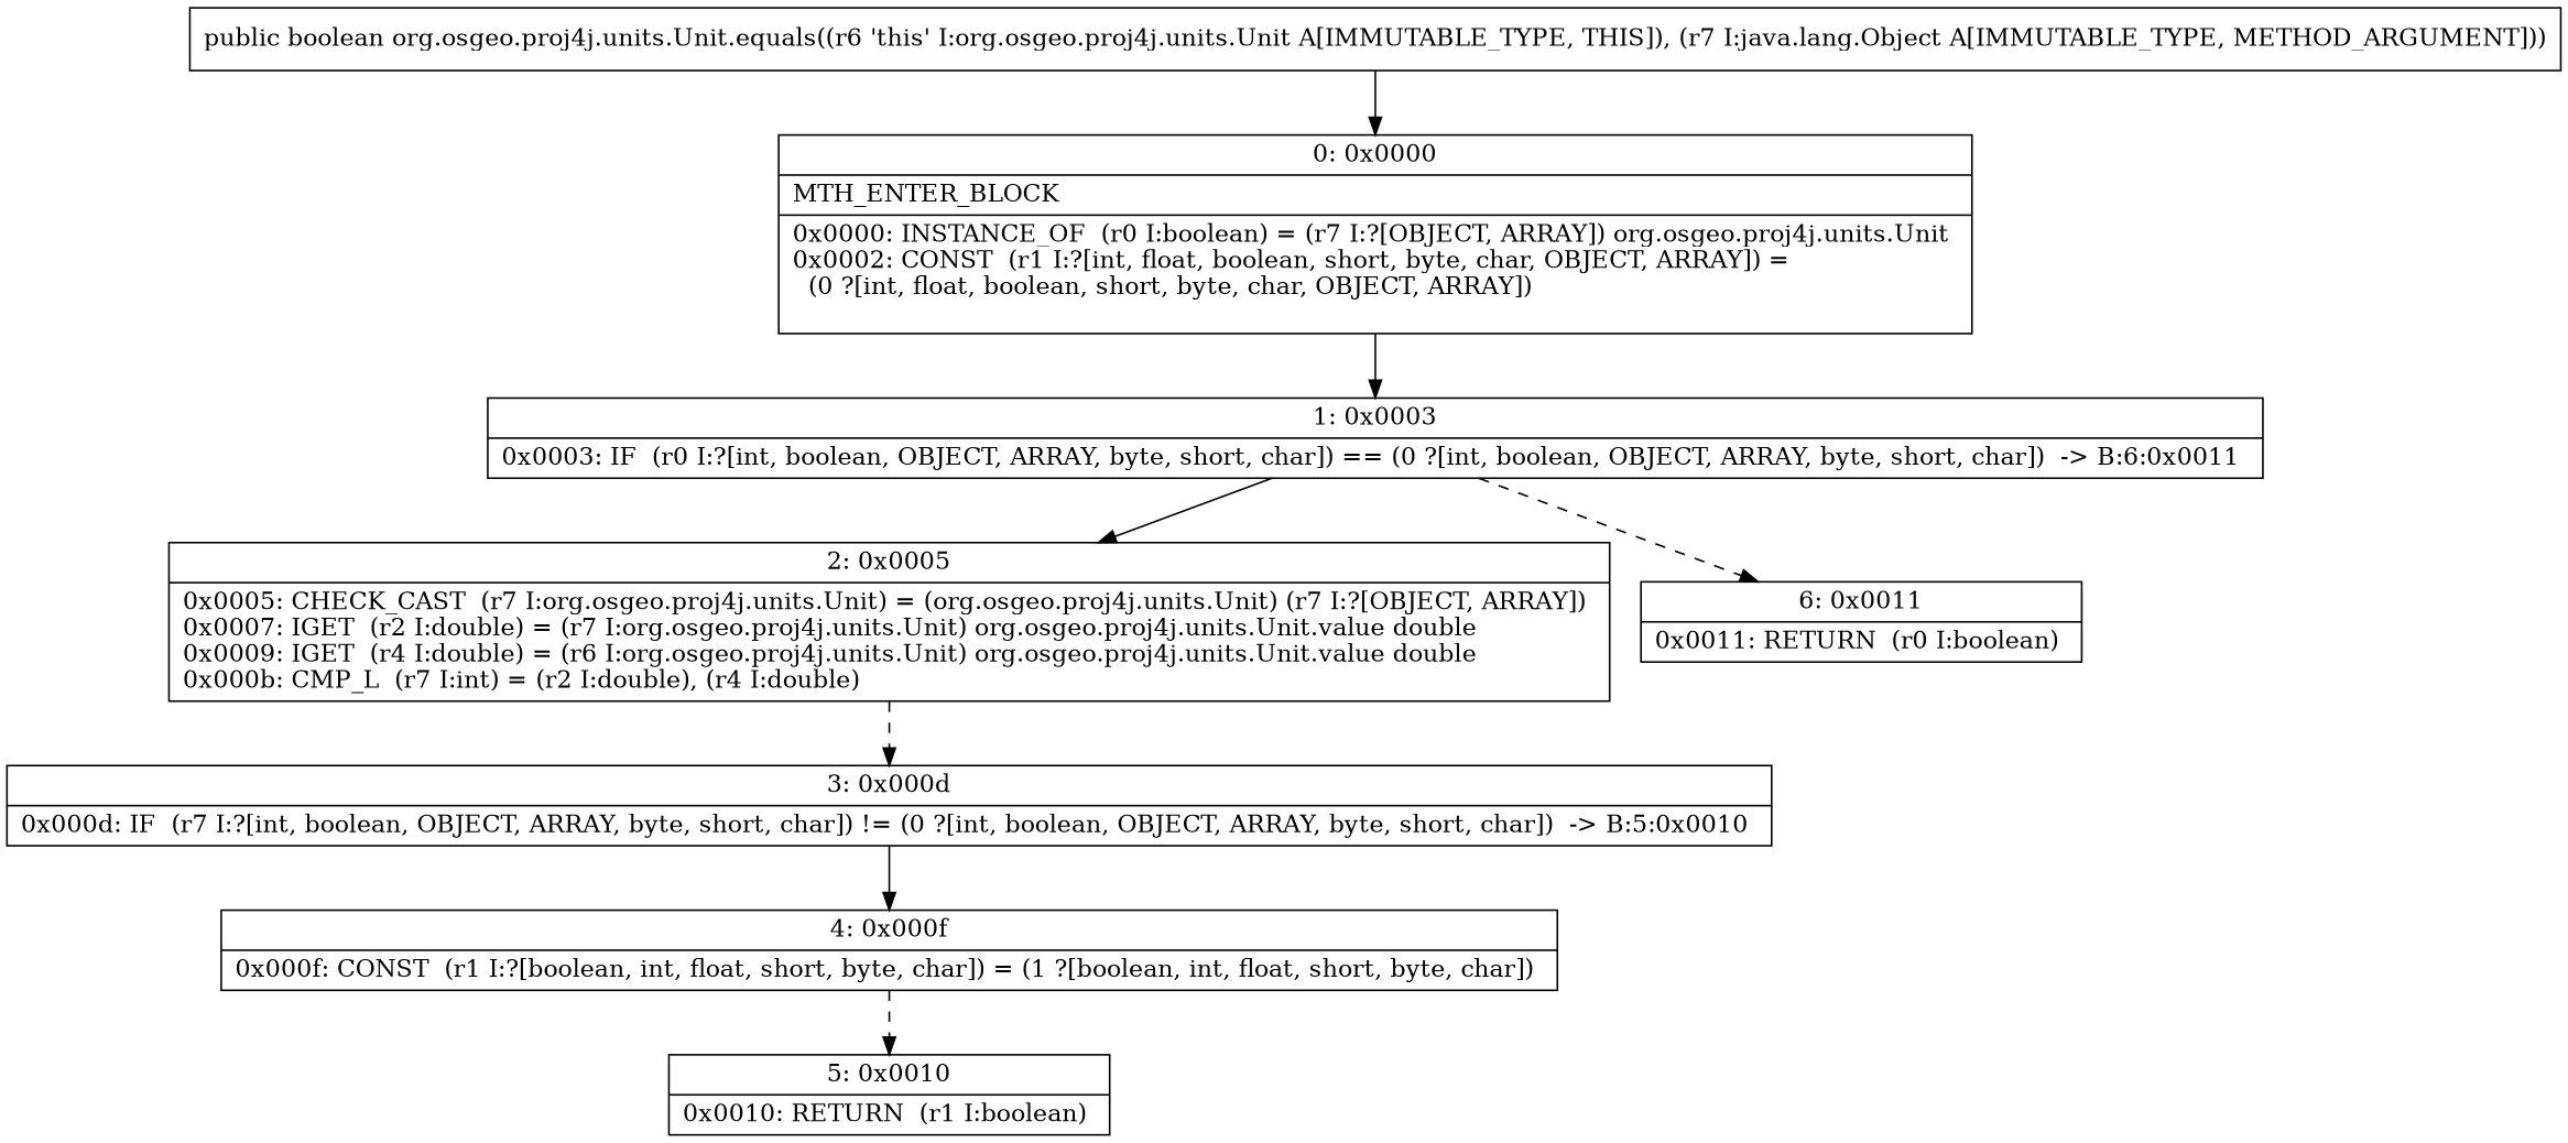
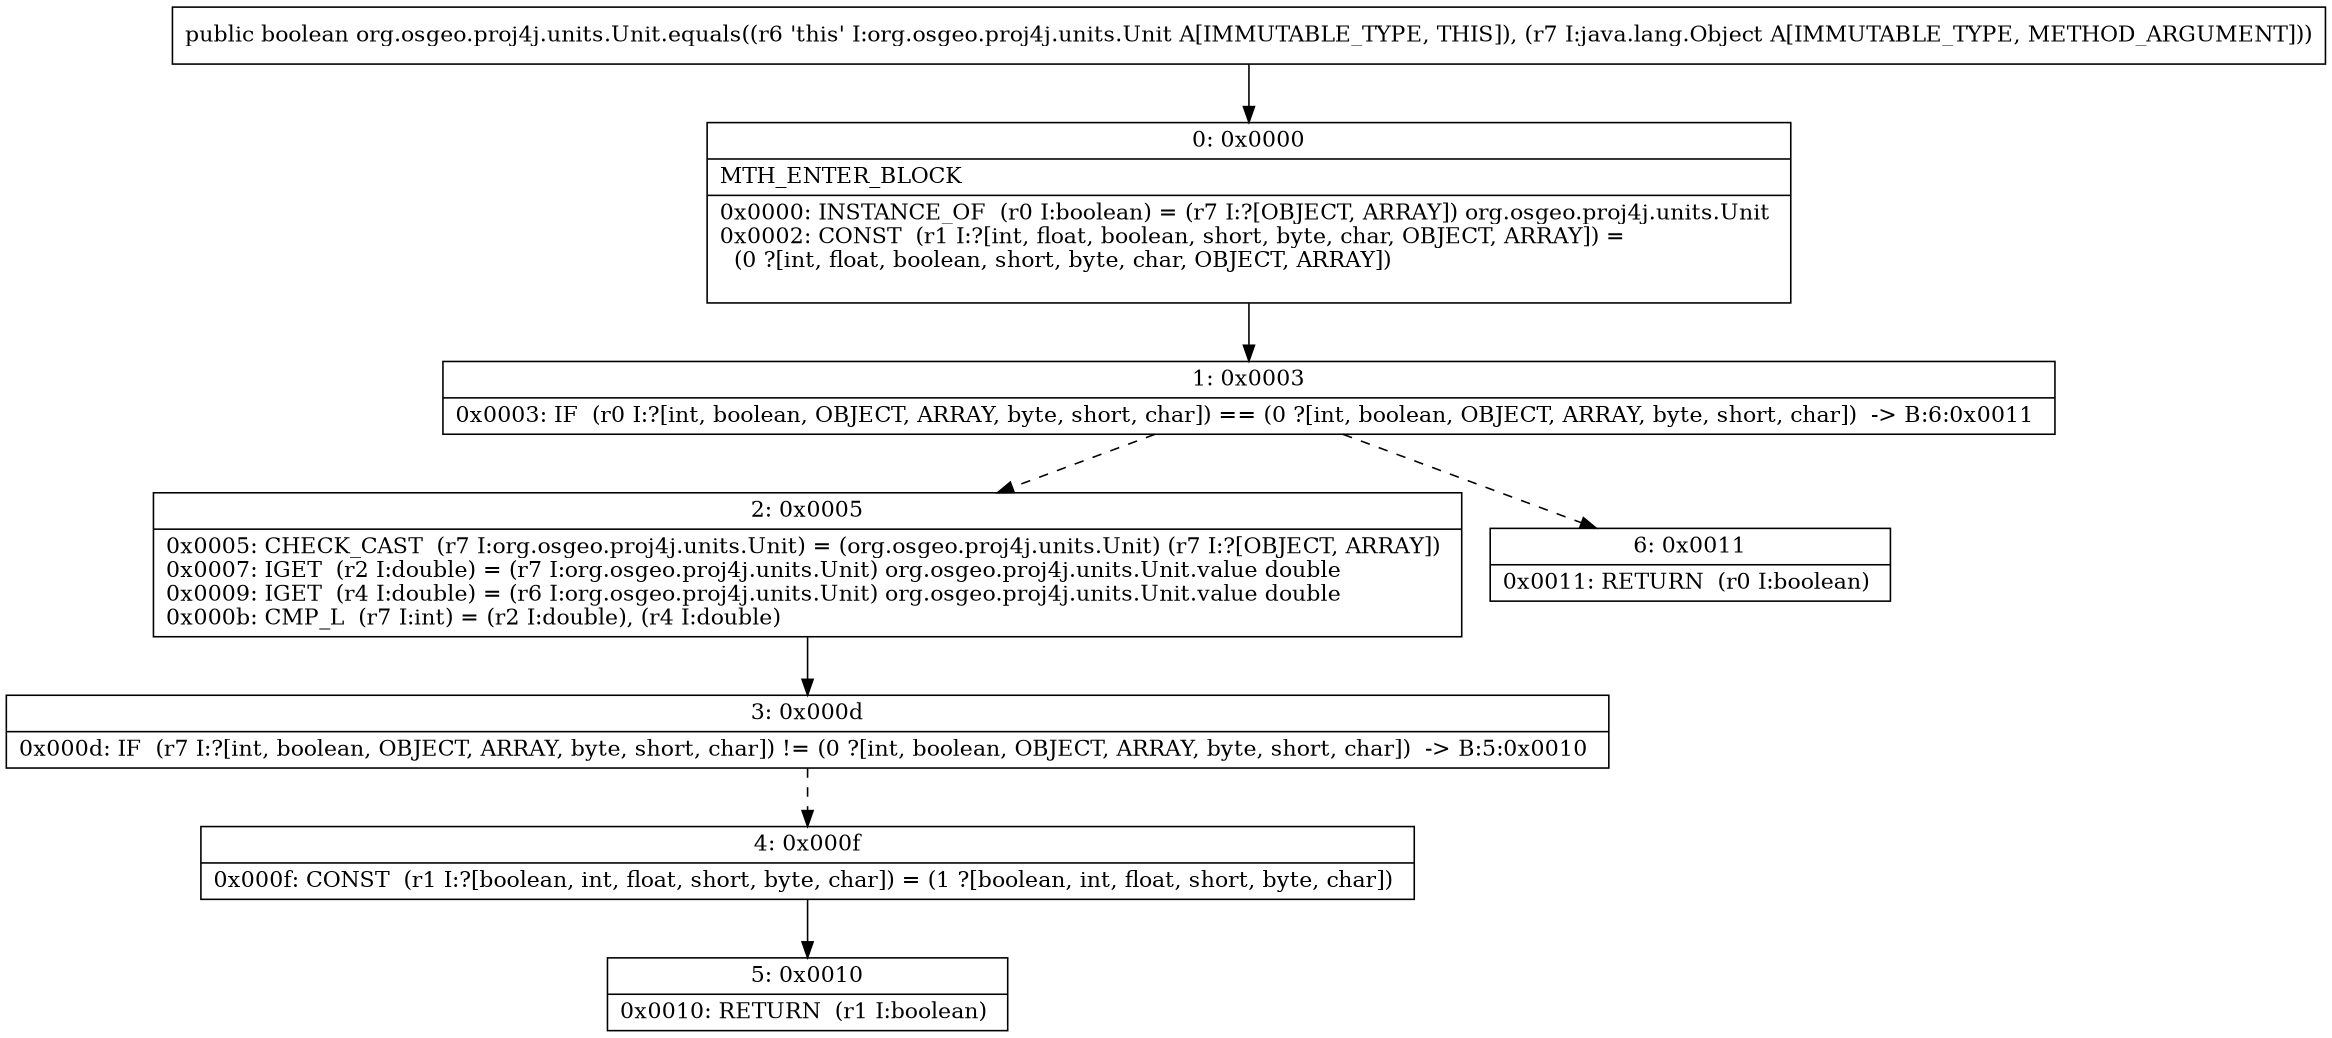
  digraph {
    node [shape=record]
    n1 [label="{0\:\ 0x0000|MTH_ENTER_BLOCK\l|0x0000: INSTANCE_OF  (r0 I:boolean) = (r7 I:?[OBJECT, ARRAY]) org.osgeo.proj4j.units.Unit \l0x0002: CONST  (r1 I:?[int, float, boolean, short, byte, char, OBJECT, ARRAY]) = \l  (0 ?[int, float, boolean, short, byte, char, OBJECT, ARRAY])\l \l}"]
    n2 [label="{1\:\ 0x0003|0x0003: IF  (r0 I:?[int, boolean, OBJECT, ARRAY, byte, short, char]) == (0 ?[int, boolean, OBJECT, ARRAY, byte, short, char])  \-\> B:6:0x0011 \l}"]
    n3 [label="{2\:\ 0x0005|0x0005: CHECK_CAST  (r7 I:org.osgeo.proj4j.units.Unit) = (org.osgeo.proj4j.units.Unit) (r7 I:?[OBJECT, ARRAY]) \l0x0007: IGET  (r2 I:double) = (r7 I:org.osgeo.proj4j.units.Unit) org.osgeo.proj4j.units.Unit.value double \l0x0009: IGET  (r4 I:double) = (r6 I:org.osgeo.proj4j.units.Unit) org.osgeo.proj4j.units.Unit.value double \l0x000b: CMP_L  (r7 I:int) = (r2 I:double), (r4 I:double) \l}"]
    n4 [label="{6\:\ 0x0011|0x0011: RETURN  (r0 I:boolean) \l}"]
    n5 [label="{3\:\ 0x000d|0x000d: IF  (r7 I:?[int, boolean, OBJECT, ARRAY, byte, short, char]) != (0 ?[int, boolean, OBJECT, ARRAY, byte, short, char])  \-\> B:5:0x0010 \l}"]
    n6 [label="{4\:\ 0x000f|0x000f: CONST  (r1 I:?[boolean, int, float, short, byte, char]) = (1 ?[boolean, int, float, short, byte, char]) \l}"]
    n7 [label="{5\:\ 0x0010|0x0010: RETURN  (r1 I:boolean) \l}"]
    n8 [label="{public boolean org.osgeo.proj4j.units.Unit.equals((r6 'this' I:org.osgeo.proj4j.units.Unit A[IMMUTABLE_TYPE, THIS]), (r7 I:java.lang.Object A[IMMUTABLE_TYPE, METHOD_ARGUMENT])) }"]
    n1 -> n2
-   n2 -> n3 [style=solid]
+   n2 -> n3 [style=dashed]
    n2 -> n4 [style=dashed]
-   n3 -> n5 [style=dashed]
-   n5 -> n6 [style=solid]
-   n6 -> n7 [style=dashed]
+   n3 -> n5
+   n5 -> n6 [style=dashed]
+   n6 -> n7
    n8 -> n1
  }
